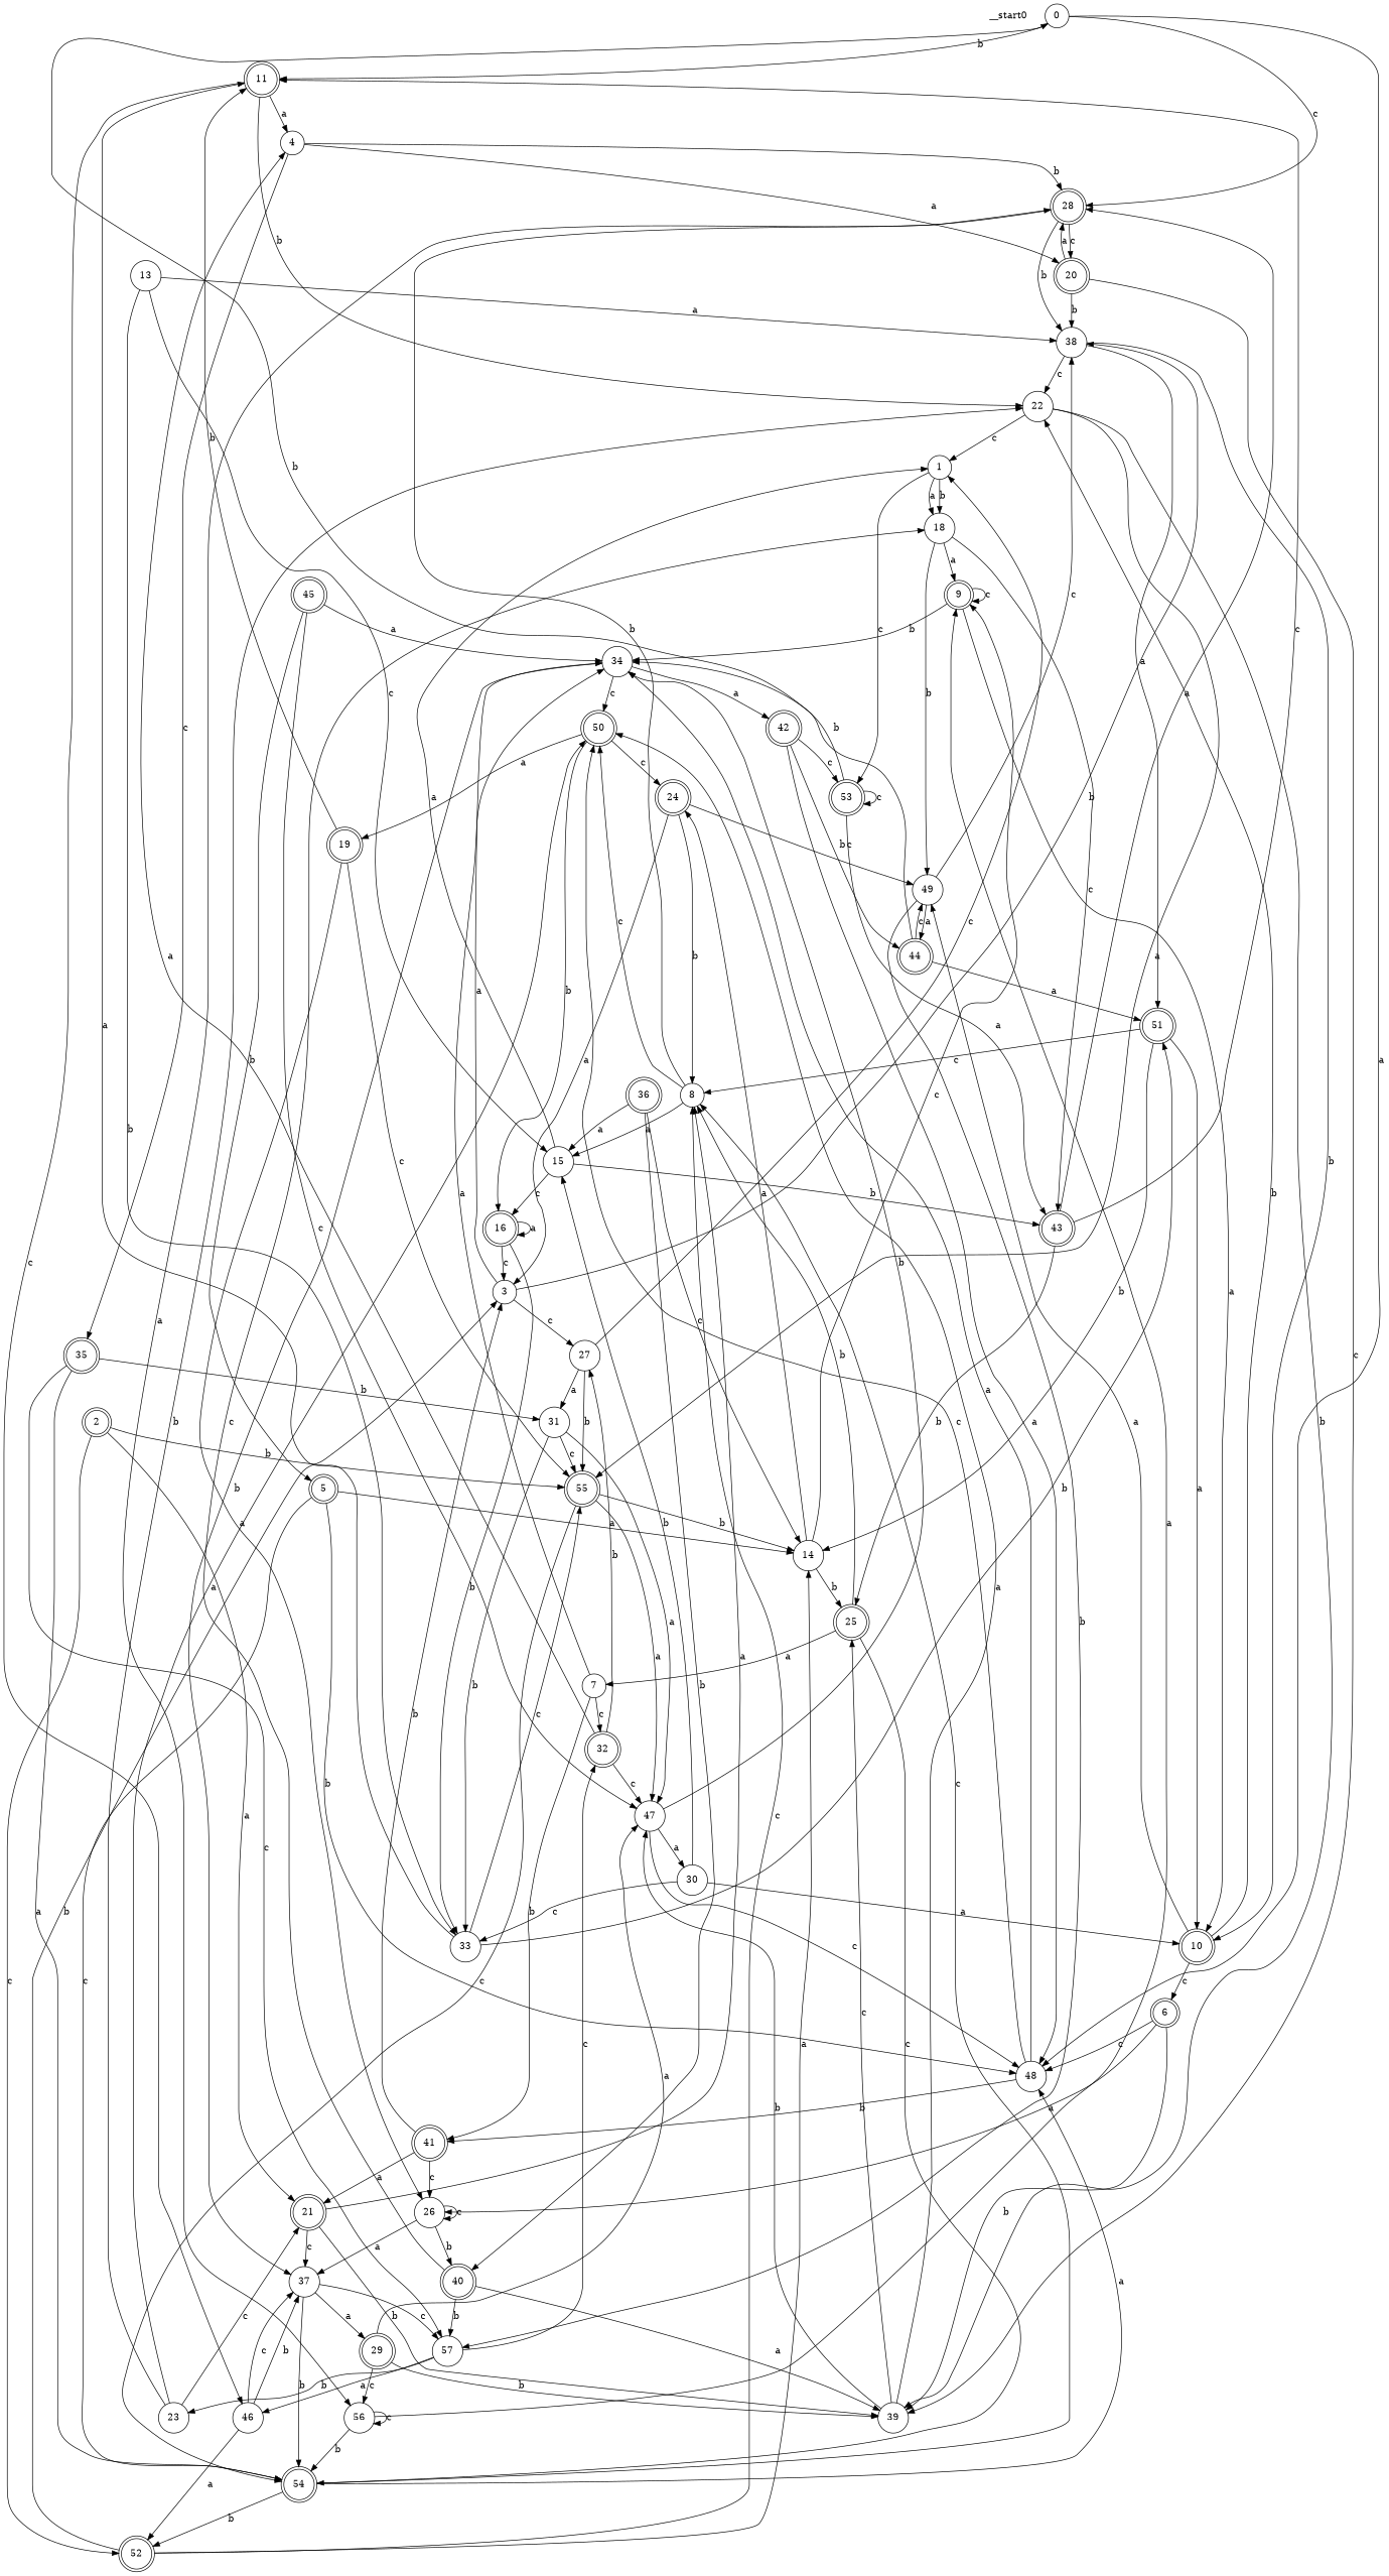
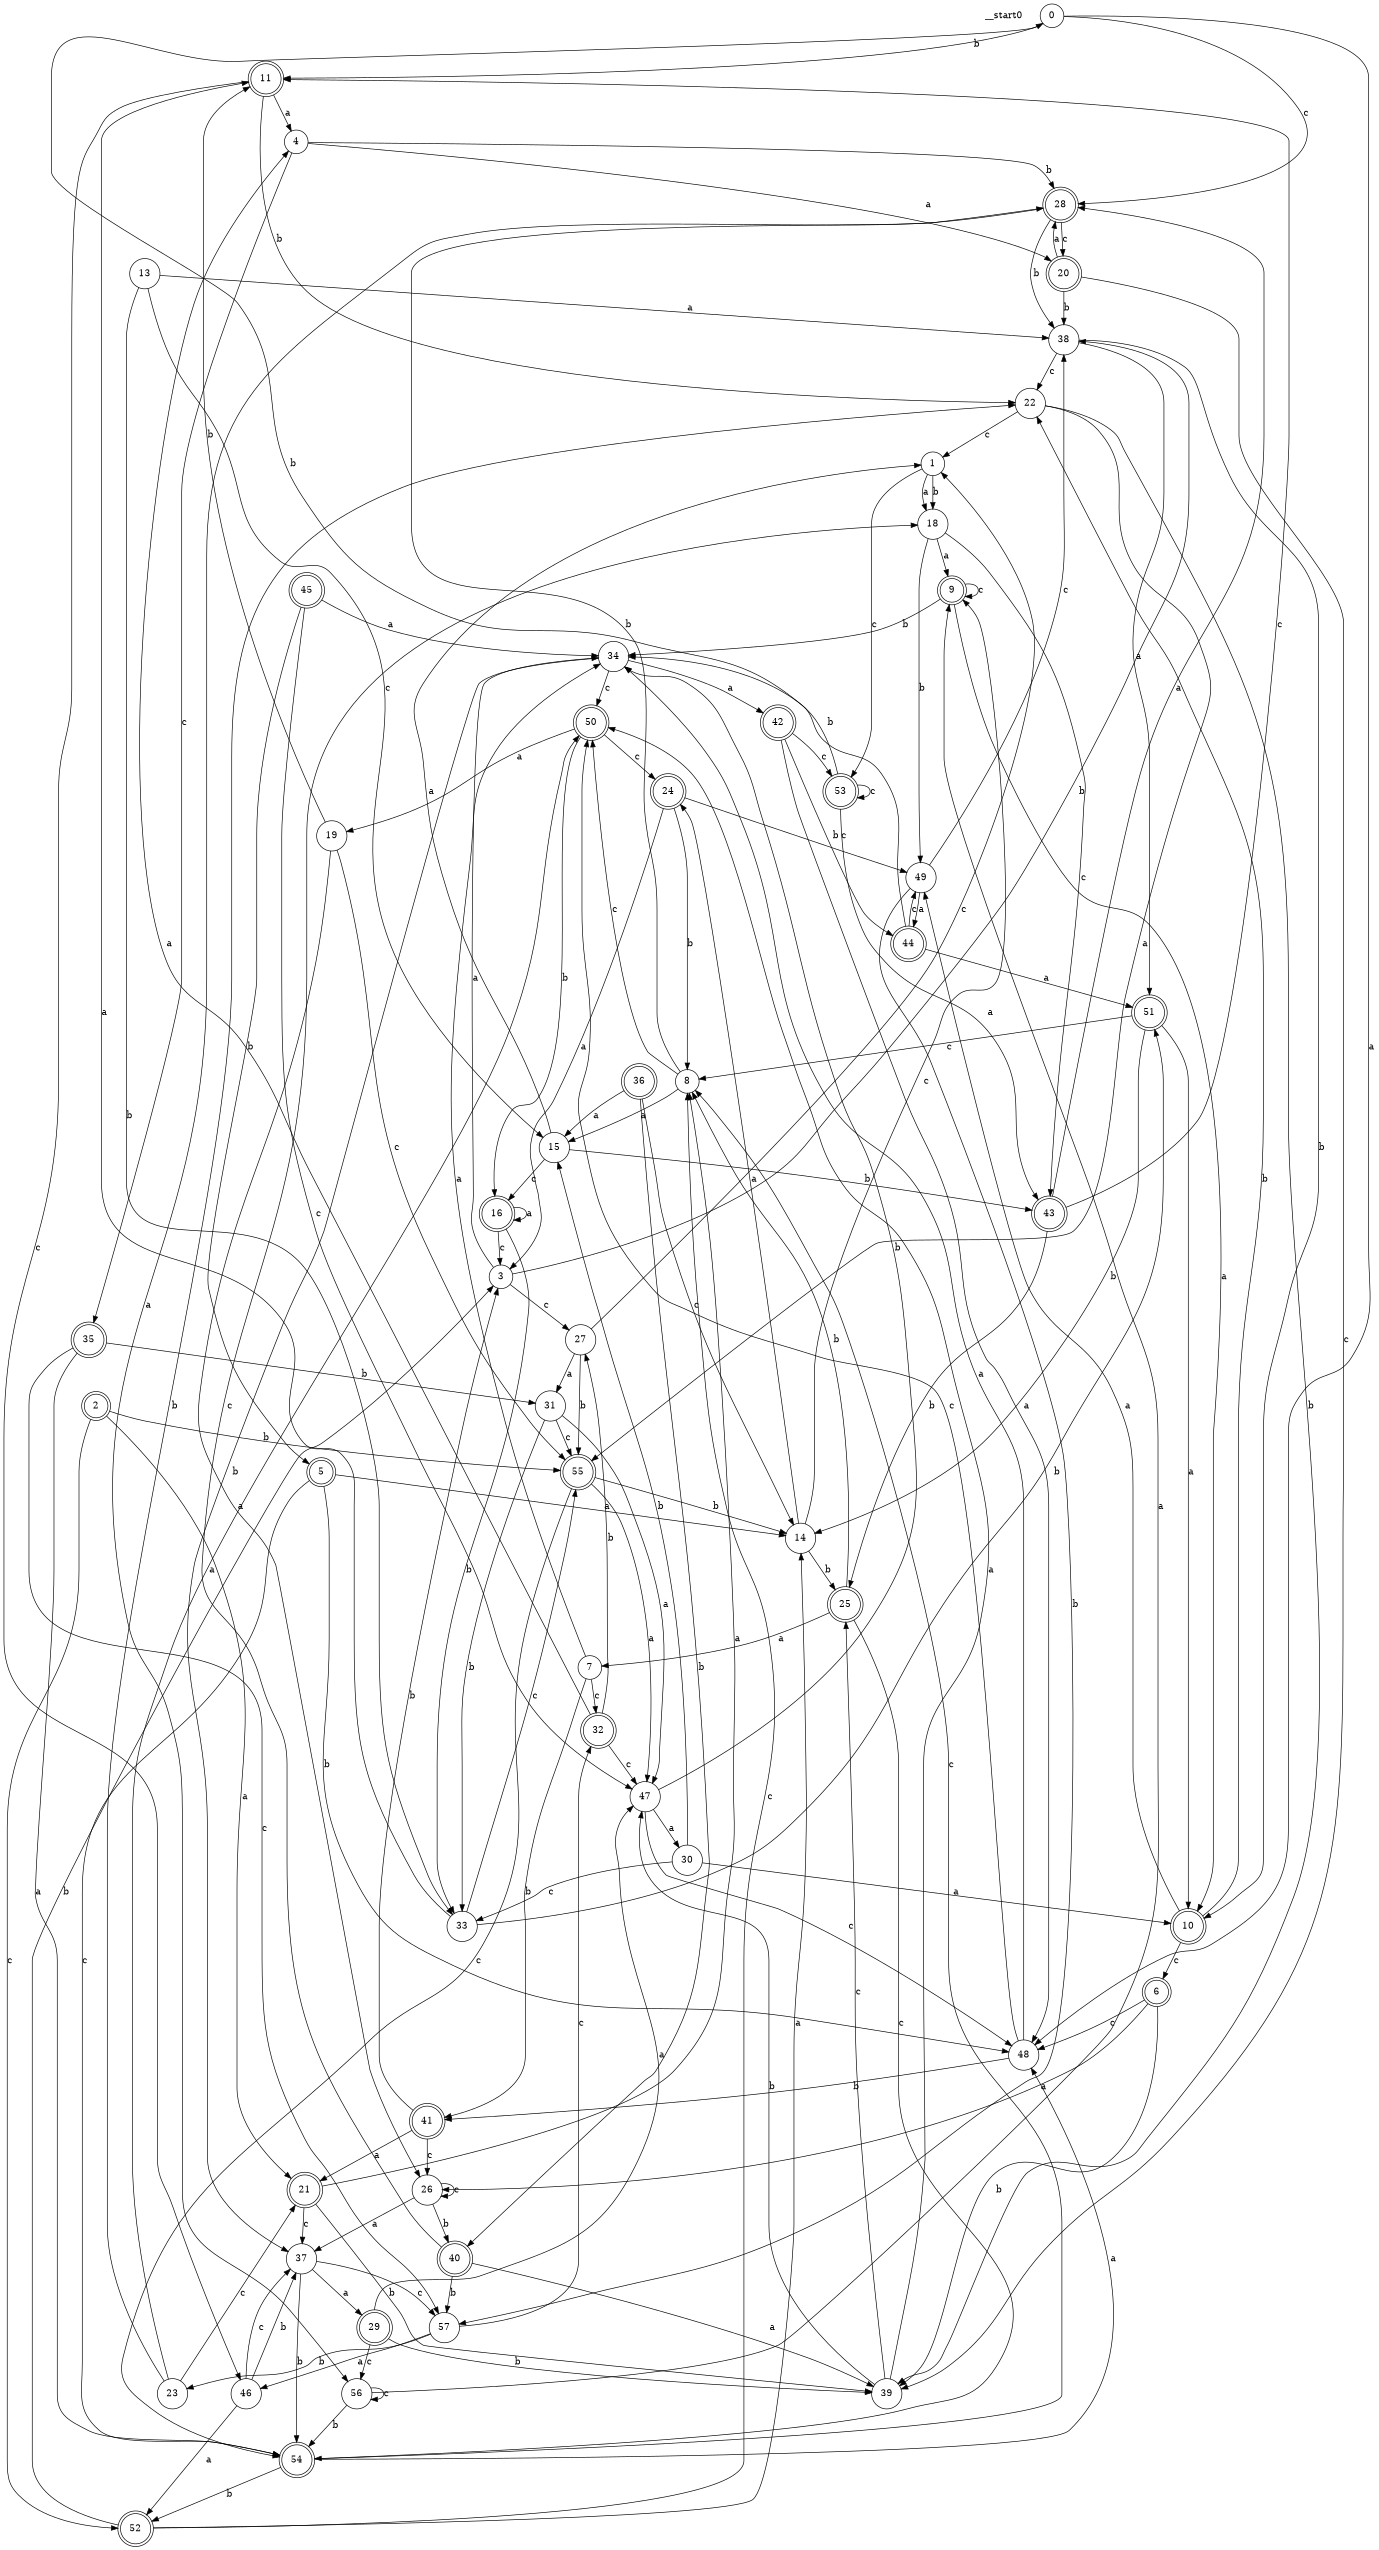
  digraph {
    rankdir=TB
    node [shape=doublecircle color=black fillcolor=white style="rounded,filled"]
    __start0 [shape=none color="" fillcolor="" style=""]
    n2 [label=0 shape=circle style=filled]
    n3 [label=11]
    n4 [label=28]
    n5 [label=48 shape=circle style=filled]
    n6 [label=4 shape=circle style=filled]
    n7 [label=22 shape=circle style=filled]
    n8 [label=46 shape=circle style=filled]
    n9 [label=38 shape=circle style=filled]
    n10 [label=20]
    n11 [label=56 shape=circle style=filled]
    n12 [label=34 shape=circle style=filled]
    n13 [label=41]
    n14 [label=50]
    n15 [label=1 shape=circle style=filled]
    n16 [label=18 shape=circle style=filled]
    n17 [label=53]
    n18 [label=9]
    n19 [label=49 shape=circle style=filled]
    n20 [label=43]
    n21 [label=2]
    n22 [label=21]
    n23 [label=52]
    n24 [label=55]
    n25 [label=39 shape=circle style=filled]
    n26 [label=8 shape=circle style=filled]
    n27 [label=37 shape=circle style=filled]
    n28 [label=3 shape=circle style=filled]
    n29 [label=14 shape=circle style=filled]
    n30 [label=54]
    n31 [label=47 shape=circle style=filled]
    n32 [label=27 shape=circle style=filled]
    n33 [label=31 shape=circle style=filled]
    n34 [label=42]
    n35 [label=10]
    n36 [label=51]
    n37 [label=35]
    n38 [label=57 shape=circle style=filled]
    n39 [label=5]
    n40 [label=24]
    n41 [label=25]
    n42 [label=6]
    n43 [label=26 shape=circle style=filled]
    n44 [label=40]
    n45 [label=7 shape=circle style=filled]
    n46 [label=32]
    n47 [label=15 shape=circle style=filled]
    n48 [label=16]
-   n49 [label=19]
+   n49 [label=19 shape=circle]
    n50 [label=44]
    n51 [label=13 shape=circle style=filled]
    n52 [label=33 shape=circle style=filled]
    n53 [label=23 shape=circle style=filled]
    n54 [label=29]
    n55 [label=30 shape=circle style=filled]
    n56 [label=36]
    n57 [label=45]
    n2 -> n3 [label=b]
    n2 -> n4 [label=c]
    n2 -> n5 [label=a]
    n3 -> n6 [label=a]
    n3 -> n7 [label=b]
    n3 -> n8 [label=c]
    n4 -> n9 [label=b]
    n4 -> n10 [label=c]
    n4 -> n11 [label=a]
    n5 -> n12 [label=a]
    n5 -> n13 [label=b]
    n5 -> n14 [label=c]
    n6 -> n4 [label=b]
    n6 -> n10 [label=a]
    n6 -> n37 [label=c]
    n7 -> n15 [label=c]
    n7 -> n24 [label=a]
    n7 -> n25 [label=b]
    n8 -> n23 [label=a]
    n8 -> n27 [label=b]
    n8 -> n27 [label=c]
    n9 -> n7 [label=c]
    n9 -> n35 [label=b]
    n9 -> n36 [label=a]
    n10 -> n4 [label=a]
    n10 -> n9 [label=b]
    n10 -> n25 [label=c]
    n11 -> n11 [label=c]
    n11 -> n18 [label=a]
    n11 -> n30 [label=b]
    n12 -> n14 [label=c]
    n12 -> n27 [label=b]
    n12 -> n34 [label=a]
    n13 -> n22 [label=a]
    n13 -> n28 [label=b]
    n13 -> n43 [label=c]
    n14 -> n40 [label=c]
    n14 -> n48 [label=b]
    n14 -> n49 [label=a]
    n15 -> n16 [label=a]
    n15 -> n16 [label=b]
    n15 -> n17 [label=c]
    n16 -> n18 [label=a]
    n16 -> n19 [label=b]
    n16 -> n20 [label=c]
    n17 -> n12 [label=b]
    n17 -> n17 [label=c]
    n17 -> n20 [label=a]
    n18 -> n12 [label=b]
    n18 -> n18 [label=c]
    n18 -> n35 [label=a]
    n19 -> n9 [label=c]
    n19 -> n38 [label=b]
    n19 -> n50 [label=a]
    n20 -> n3 [label=c]
    n20 -> n4 [label=a]
    n20 -> n41 [label=b]
    n21 -> n22 [label=a]
    n21 -> n23 [label=c]
    n21 -> n24 [label=b]
    n22 -> n25 [label=b]
    n22 -> n26 [label=a]
    n22 -> n27 [label=c]
    n23 -> n26 [label=c]
    n23 -> n28 [label=b]
    n23 -> n29 [label=a]
    n24 -> n29 [label=b]
    n24 -> n30 [label=c]
    n24 -> n31 [label=a]
    n25 -> n14 [label=a]
    n25 -> n31 [label=b]
    n25 -> n41 [label=c]
    n26 -> n4 [label=b]
    n26 -> n14 [label=c]
    n26 -> n47 [label=a]
    n27 -> n30 [label=b]
    n27 -> n38 [label=c]
    n27 -> n54 [label=a]
    n28 -> n9 [label=b]
    n28 -> n12 [label=a]
    n28 -> n32 [label=c]
    n29 -> n18 [label=c]
    n29 -> n40 [label=a]
    n29 -> n41 [label=b]
    n30 -> n5 [label=a]
    n30 -> n23 [label=b]
    n30 -> n26 [label=c]
    n31 -> n5 [label=c]
    n31 -> n12 [label=b]
    n31 -> n55 [label=a]
    n32 -> n15 [label=c]
    n32 -> n24 [label=b]
    n32 -> n33 [label=a]
    n33 -> n24 [label=c]
    n33 -> n31 [label=a]
    n33 -> n52 [label=b]
    n34 -> n5 [label=a]
    n34 -> n17 [label=c]
    n34 -> n50 [label=b]
    n35 -> n7 [label=b]
    n35 -> n19 [label=a]
    n35 -> n42 [label=c]
    n36 -> n26 [label=c]
    n36 -> n29 [label=b]
    n36 -> n35 [label=a]
    n37 -> n30 [label=a]
    n37 -> n33 [label=b]
    n37 -> n38 [label=c]
    n38 -> n8 [label=a]
    n38 -> n46 [label=c]
    n38 -> n53 [label=b]
    n39 -> n5 [label=b]
    n39 -> n29 [label=a]
    n39 -> n30 [label=c]
    n40 -> n19 [label=c]
    n40 -> n26 [label=b]
    n40 -> n28 [label=a]
    n41 -> n26 [label=b]
    n41 -> n30 [label=c]
    n41 -> n45 [label=a]
    n42 -> n5 [label=c]
    n42 -> n25 [label=b]
    n42 -> n43 [label=a]
    n43 -> n27 [label=a]
    n43 -> n43 [label=c]
    n43 -> n44 [label=b]
    n44 -> n16 [label=c]
    n44 -> n25 [label=a]
    n44 -> n38 [label=b]
    n45 -> n12 [label=a]
    n45 -> n13 [label=b]
    n45 -> n46 [label=c]
    n46 -> n6 [label=a]
    n46 -> n31 [label=c]
    n46 -> n32 [label=b]
    n47 -> n15 [label=a]
    n47 -> n20 [label=b]
    n47 -> n48 [label=c]
    n48 -> n28 [label=c]
    n48 -> n48 [label=a]
    n48 -> n52 [label=b]
    n49 -> n3 [label=b]
    n49 -> n24 [label=c]
    n49 -> n43 [label=a]
    n50 -> n2 [label=b]
    n50 -> n19 [label=c]
    n50 -> n36 [label=a]
    n51 -> n9 [label=a]
    n51 -> n47 [label=c]
    n51 -> n52 [label=b]
    n52 -> n3 [label=a]
    n52 -> n24 [label=c]
    n52 -> n36 [label=b]
    n53 -> n7 [label=b]
    n53 -> n14 [label=a]
    n53 -> n22 [label=c]
    n54 -> n11 [label=c]
    n54 -> n25 [label=b]
    n54 -> n31 [label=a]
    n55 -> n35 [label=a]
    n55 -> n47 [label=b]
    n55 -> n52 [label=c]
    n56 -> n29 [label=c]
    n56 -> n44 [label=b]
    n56 -> n47 [label=a]
    n57 -> n12 [label=a]
    n57 -> n31 [label=c]
    n57 -> n39 [label=b]
  }
